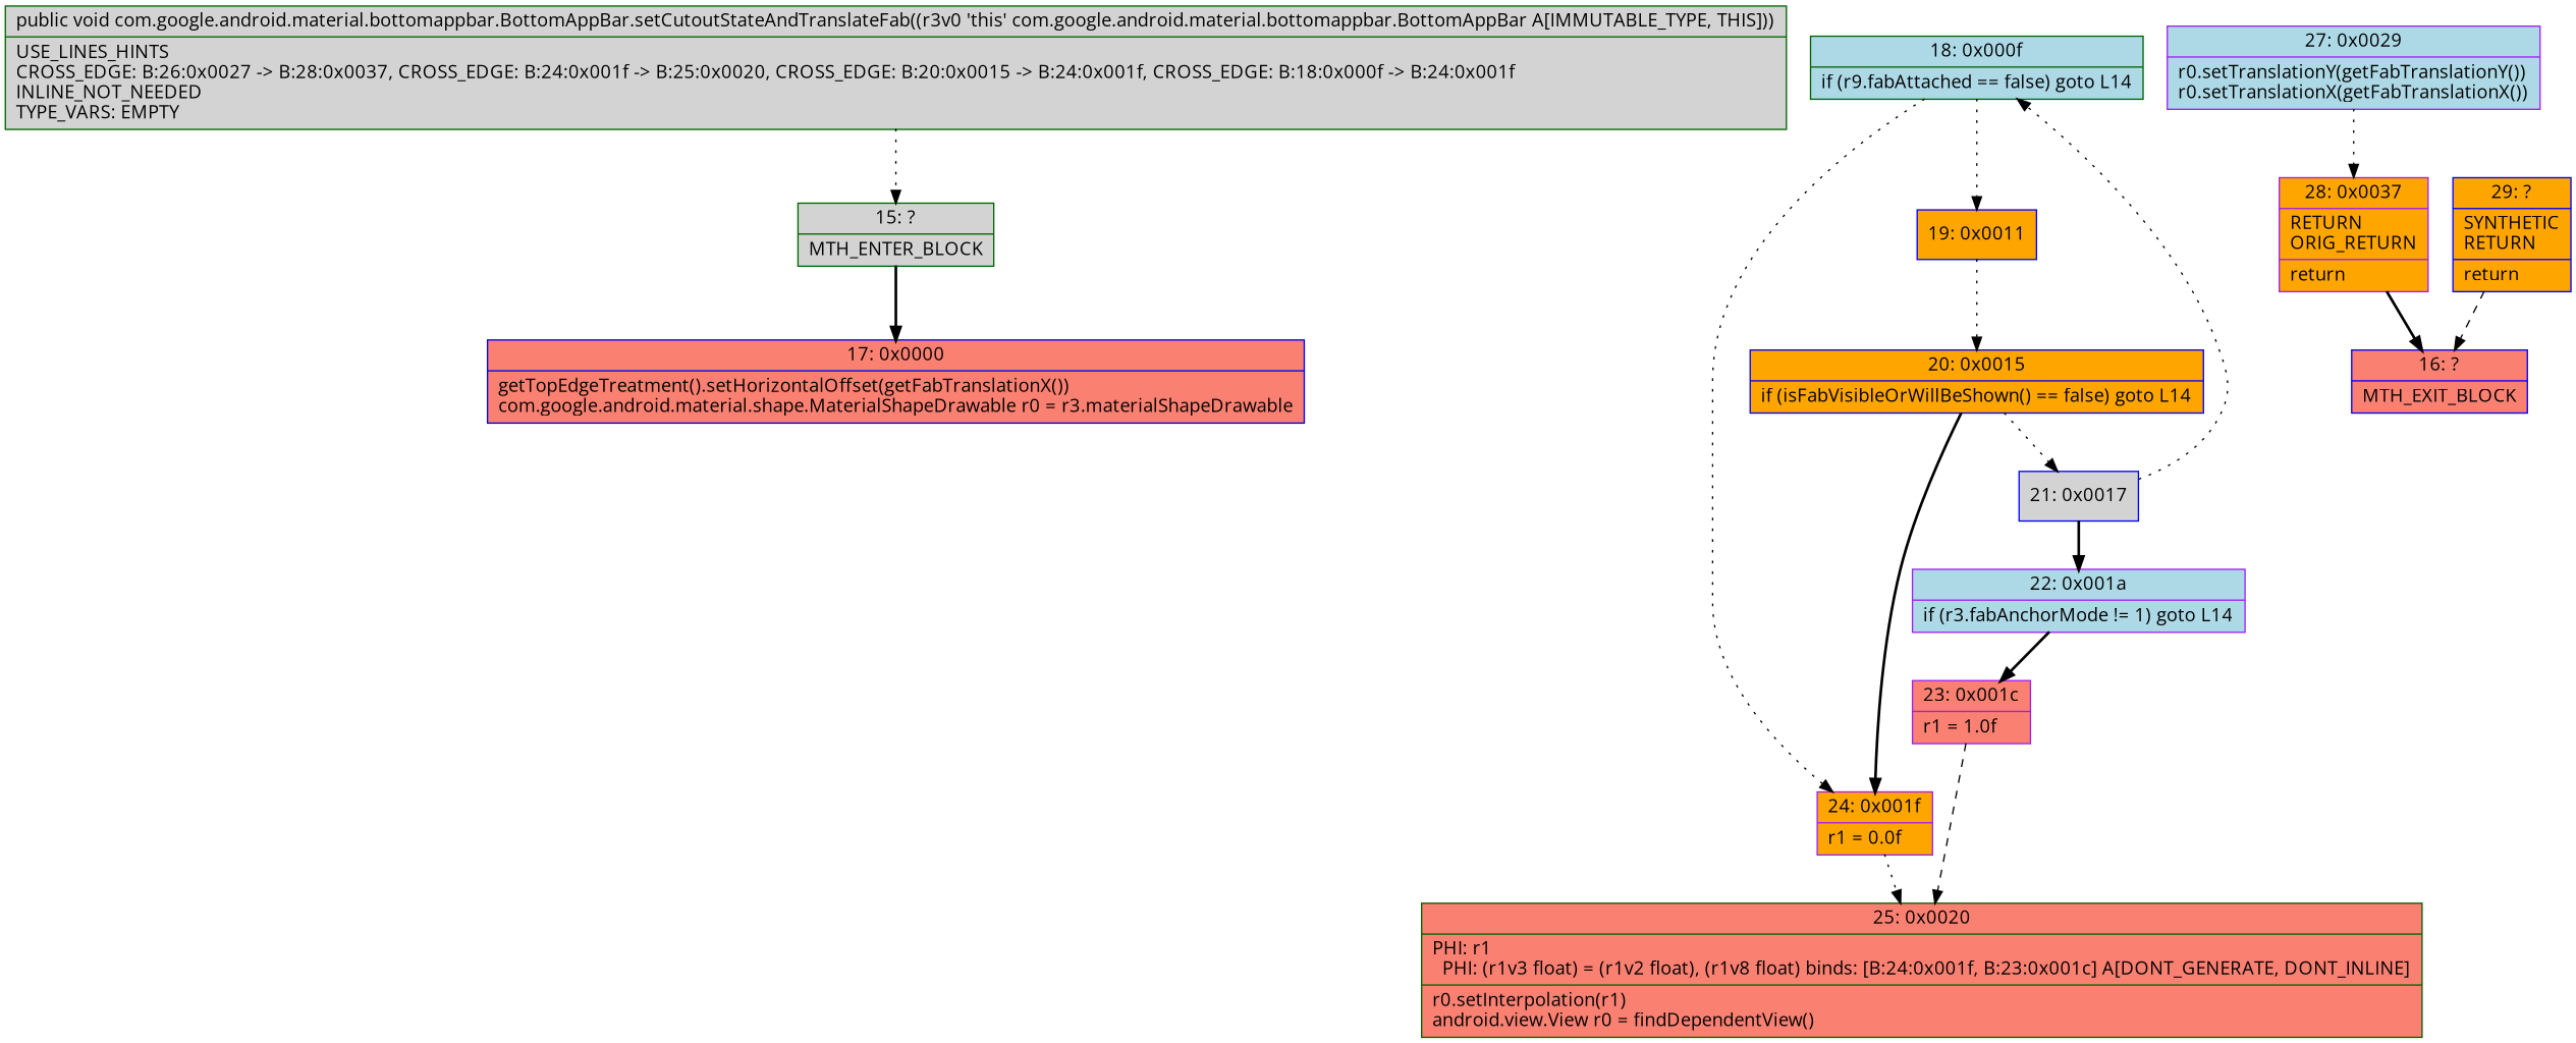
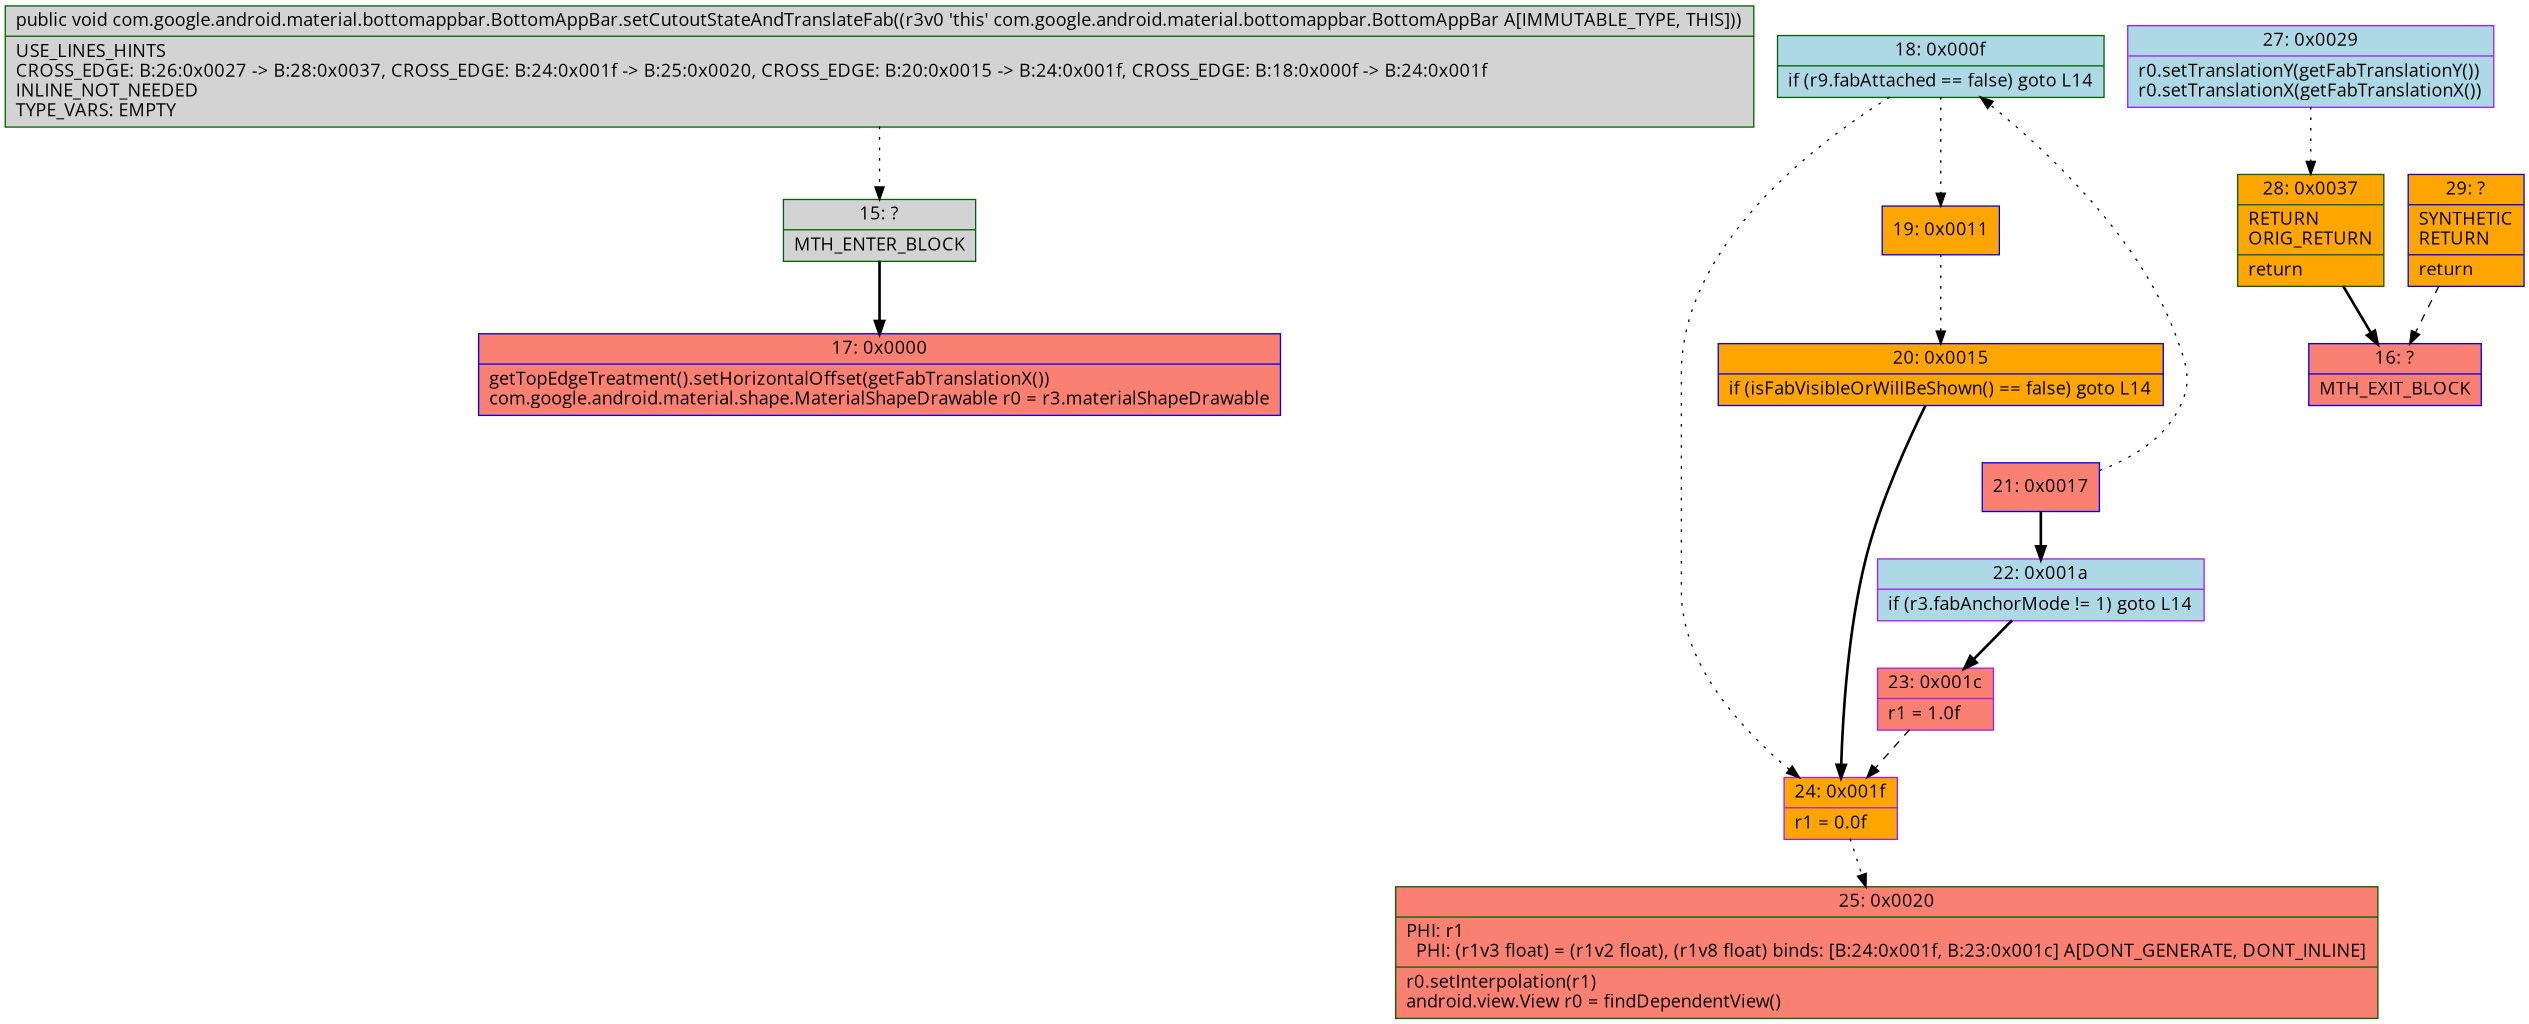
  digraph {
    fontname="Open Sans"
    node [color=blue fillcolor=salmon fontname="Open Sans" shape=record style=filled]
    edge [fontname="Open Sans" style=dotted]
    n1 [color=darkgreen fillcolor=lightgrey label="{15\:\ ?|MTH_ENTER_BLOCK\l}"]
    n2 [label="{17\:\ 0x0000|getTopEdgeTreatment().setHorizontalOffset(getFabTranslationX())\lcom.google.android.material.shape.MaterialShapeDrawable r0 = r3.materialShapeDrawable\l}"]
    n3 [color=darkgreen fillcolor=lightblue label="{18\:\ 0x000f|if (r9.fabAttached == false) goto L14\l}"]
    n4 [fillcolor=orange label="{19\:\ 0x0011}"]
    n5 [color=purple fillcolor=orange label="{24\:\ 0x001f|r1 = 0.0f\l}"]
    n6 [fillcolor=orange label="{20\:\ 0x0015|if (isFabVisibleOrWillBeShown() == false) goto L14\l}"]
    n7 [color=darkgreen label="{25\:\ 0x0020|PHI: r1 \l  PHI: (r1v3 float) = (r1v2 float), (r1v8 float) binds: [B:24:0x001f, B:23:0x001c] A[DONT_GENERATE, DONT_INLINE]\l|r0.setInterpolation(r1)\landroid.view.View r0 = findDependentView()\l}"]
-   n8 [fillcolor=lightgrey label="{21\:\ 0x0017}"]
+   n8 [label="{21\:\ 0x0017}"]
    n9 [color=purple fillcolor=lightblue label="{22\:\ 0x001a|if (r3.fabAnchorMode != 1) goto L14\l}"]
    n10 [color=purple label="{23\:\ 0x001c|r1 = 1.0f\l}"]
    n11 [color=purple fillcolor=lightblue label="{27\:\ 0x0029|r0.setTranslationY(getFabTranslationY())\lr0.setTranslationX(getFabTranslationX())\l}"]
-   n12 [color=purple fillcolor=orange label="{28\:\ 0x0037|RETURN\lORIG_RETURN\l|return\l}"]
+   n12 [color=darkgreen fillcolor=orange label="{28\:\ 0x0037|RETURN\lORIG_RETURN\l|return\l}"]
    n13 [fillcolor=orange label="{29\:\ ?|SYNTHETIC\lRETURN\l|return\l}"]
    n14 [label="{16\:\ ?|MTH_EXIT_BLOCK\l}"]
    n15 [color=darkgreen fillcolor=lightgrey label="{public void com.google.android.material.bottomappbar.BottomAppBar.setCutoutStateAndTranslateFab((r3v0 'this' com.google.android.material.bottomappbar.BottomAppBar A[IMMUTABLE_TYPE, THIS]))  | USE_LINES_HINTS\lCROSS_EDGE: B:26:0x0027 \-\> B:28:0x0037, CROSS_EDGE: B:24:0x001f \-\> B:25:0x0020, CROSS_EDGE: B:20:0x0015 \-\> B:24:0x001f, CROSS_EDGE: B:18:0x000f \-\> B:24:0x001f\lINLINE_NOT_NEEDED\lTYPE_VARS: EMPTY\l}"]
    n1 -> n2 [style=bold]
    n3 -> n4
    n3 -> n5
    n4 -> n6
    n5 -> n7
    n6 -> n5 [style=bold]
-   n6 -> n8
    n8 -> n3
    n8 -> n9 [style=bold]
    n9 -> n10 [style=bold]
-   n10 -> n7 [style=dashed]
+   n10 -> n5 [style=dashed]
    n11 -> n12
    n12 -> n14 [style=bold]
    n13 -> n14 [style=dashed]
    n15 -> n1
  }
